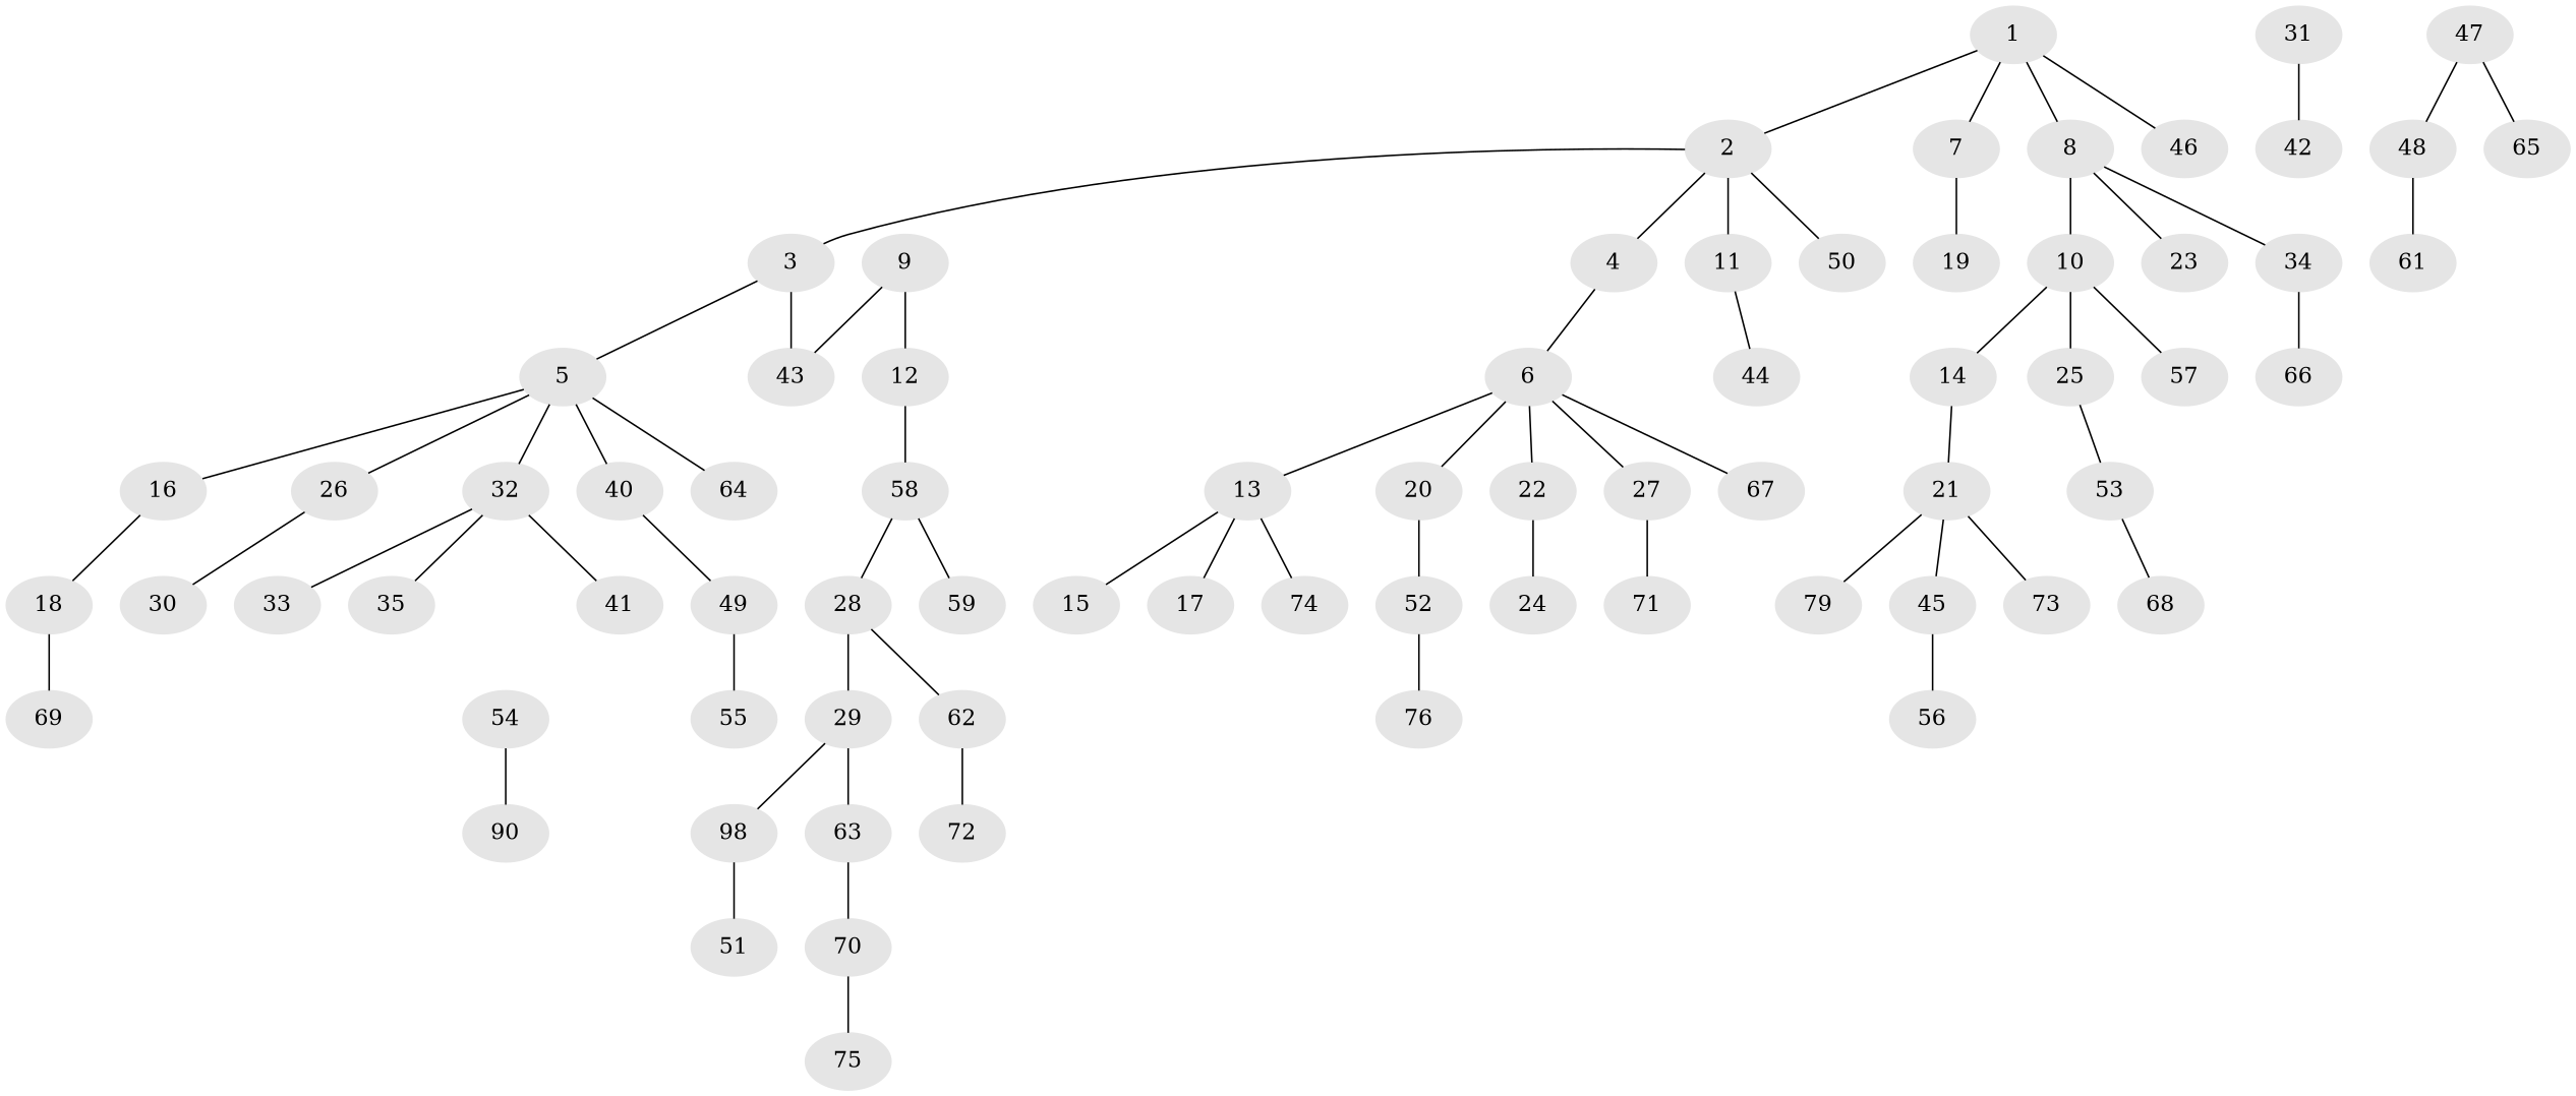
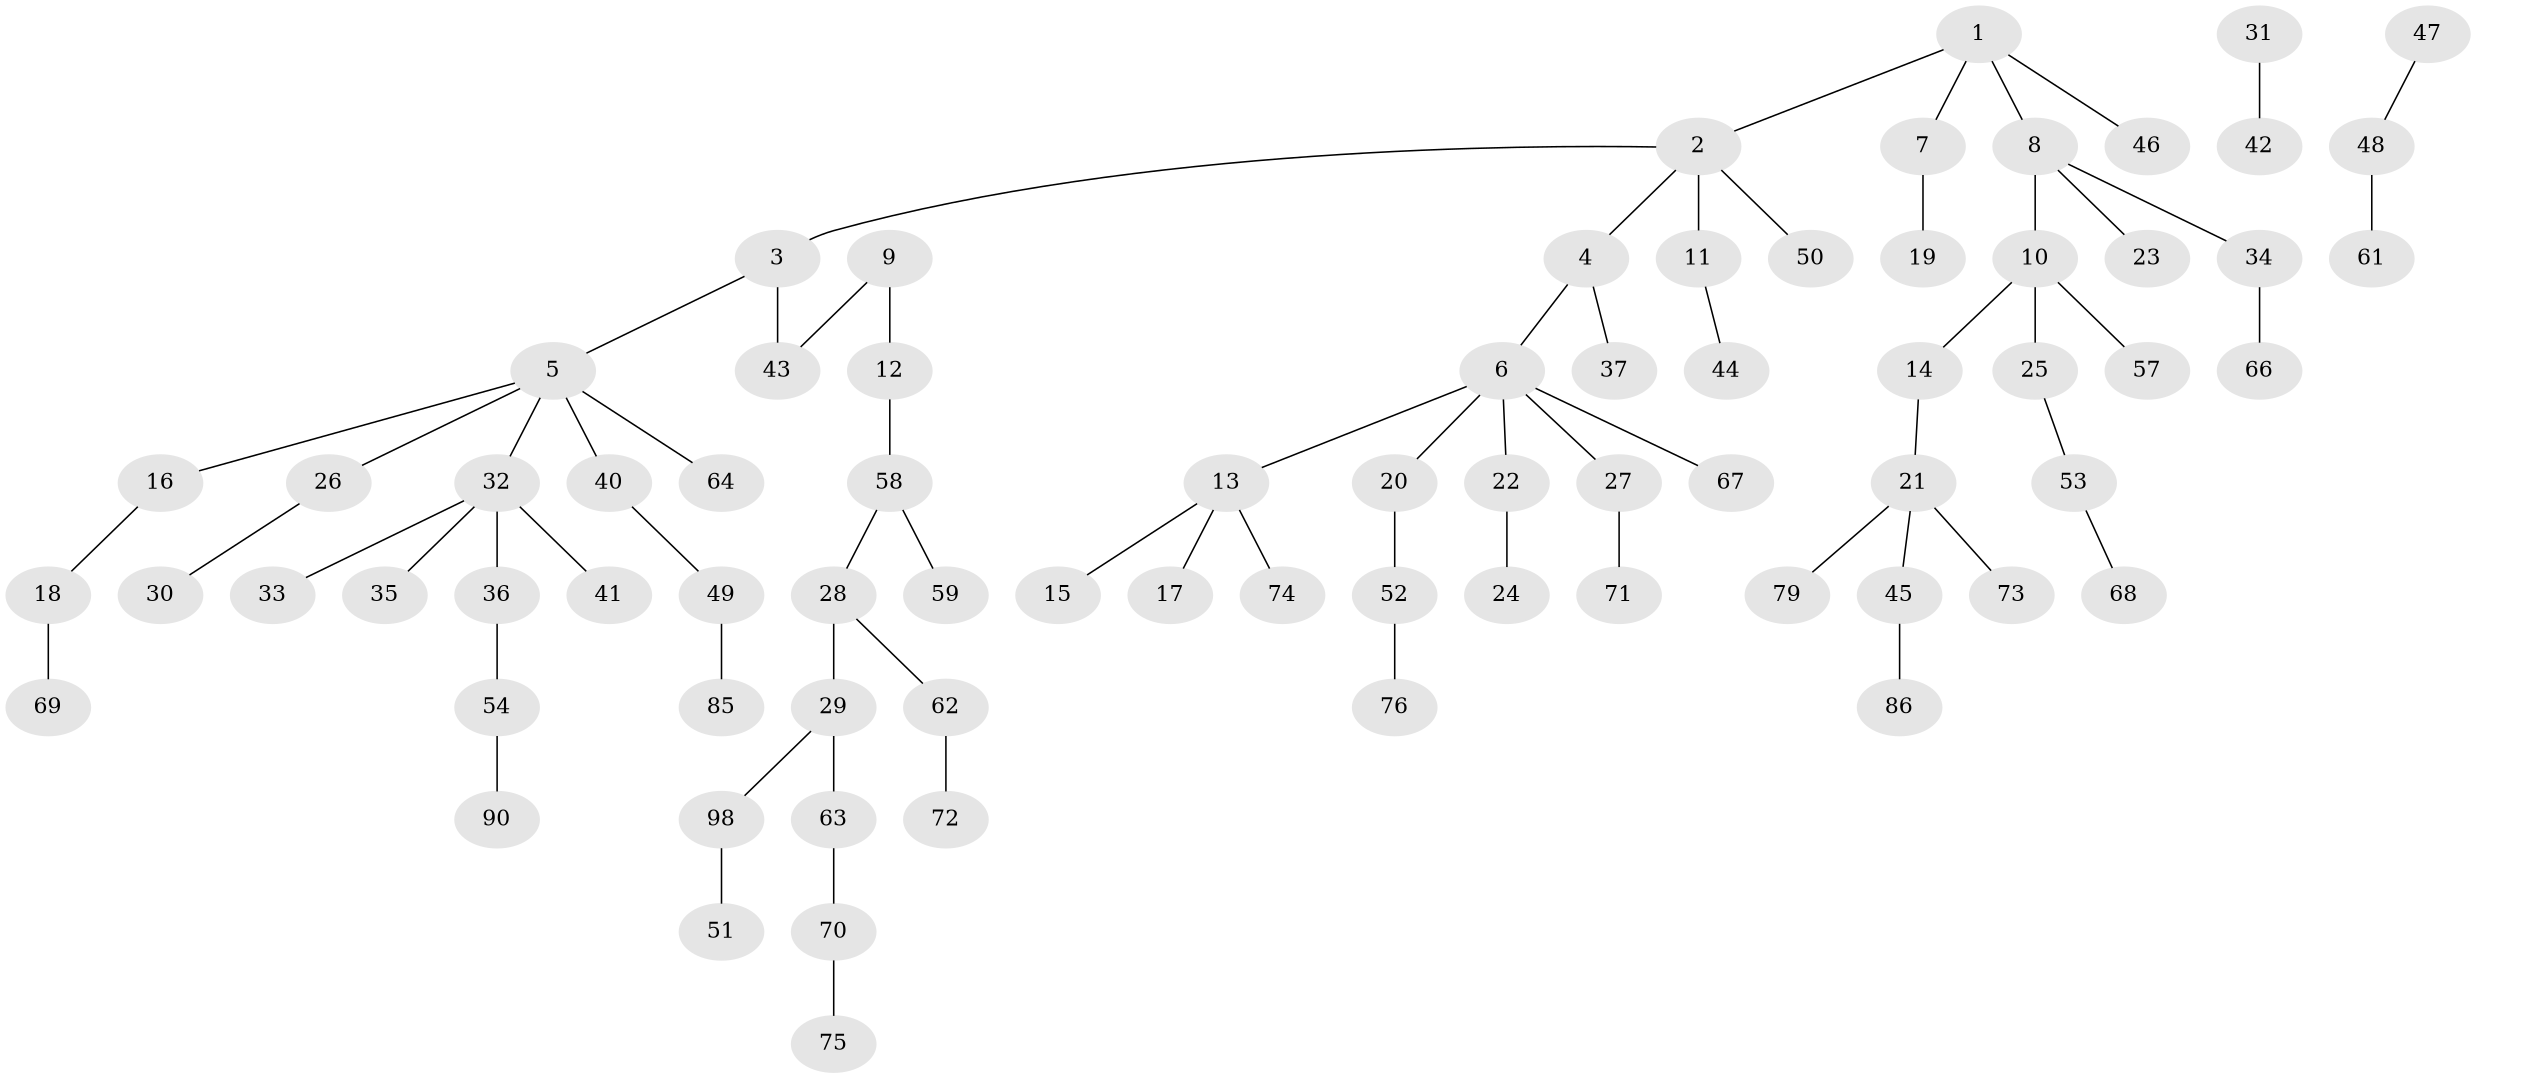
  graph {
    node [color=gray90 style=filled]
    1
    2
    7
    8
    46
    3
    4
    11
    50
    19
    10
    23
    34
    5
    43
    6
+   37
    44
    16
    26
    32
    40
    64
    9
    12
    13
    20
    22
    27
    67
    18
    30
    33
    35
+   36
    41
    49
-   55
+   55 [label=85]
    15
    17
    74
    52
    24
    71
    14
    25
    57
    66
    58
    21
    53
    28
    59
    n54 [label=79]
    45
    73
    29
    62
    69
    31
    42
    76
-   56
+   56 [label=86]
    68
    n65 [label=98]
    63
    72
    51
    70
    47
    48
-   65
    54
    n74 [label=90]
    61
    75
    1 -- 2
    1 -- 7
    1 -- 8
    1 -- 46
    2 -- 3
    2 -- 4
    2 -- 11
    2 -- 50
    7 -- 19
    8 -- 10
    8 -- 23
    8 -- 34
    3 -- 5
    3 -- 43
    4 -- 6
+   4 -- 37
    11 -- 44
    10 -- 14
    10 -- 25
    10 -- 57
    34 -- 66
    5 -- 16
    5 -- 26
    5 -- 32
    5 -- 40
    5 -- 64
    6 -- 13
    6 -- 20
    6 -- 22
    6 -- 27
    6 -- 67
    16 -- 18
    26 -- 30
    32 -- 33
    32 -- 35
+   32 -- 36
    32 -- 41
    40 -- 49
    9 -- 43
    9 -- 12
    12 -- 58
    13 -- 15
    13 -- 17
    13 -- 74
    20 -- 52
    22 -- 24
    27 -- 71
    18 -- 69
+   36 -- 54
    49 -- 55
    52 -- 76
    14 -- 21
    25 -- 53
    58 -- 28
    58 -- 59
    21 -- n54
    21 -- 45
    21 -- 73
    53 -- 68
    28 -- 29
    28 -- 62
    45 -- 56
    29 -- n65
    29 -- 63
    62 -- 72
    31 -- 42
    n65 -- 51
    63 -- 70
    70 -- 75
    47 -- 48
-   47 -- 65
    48 -- 61
    54 -- n74
  }
